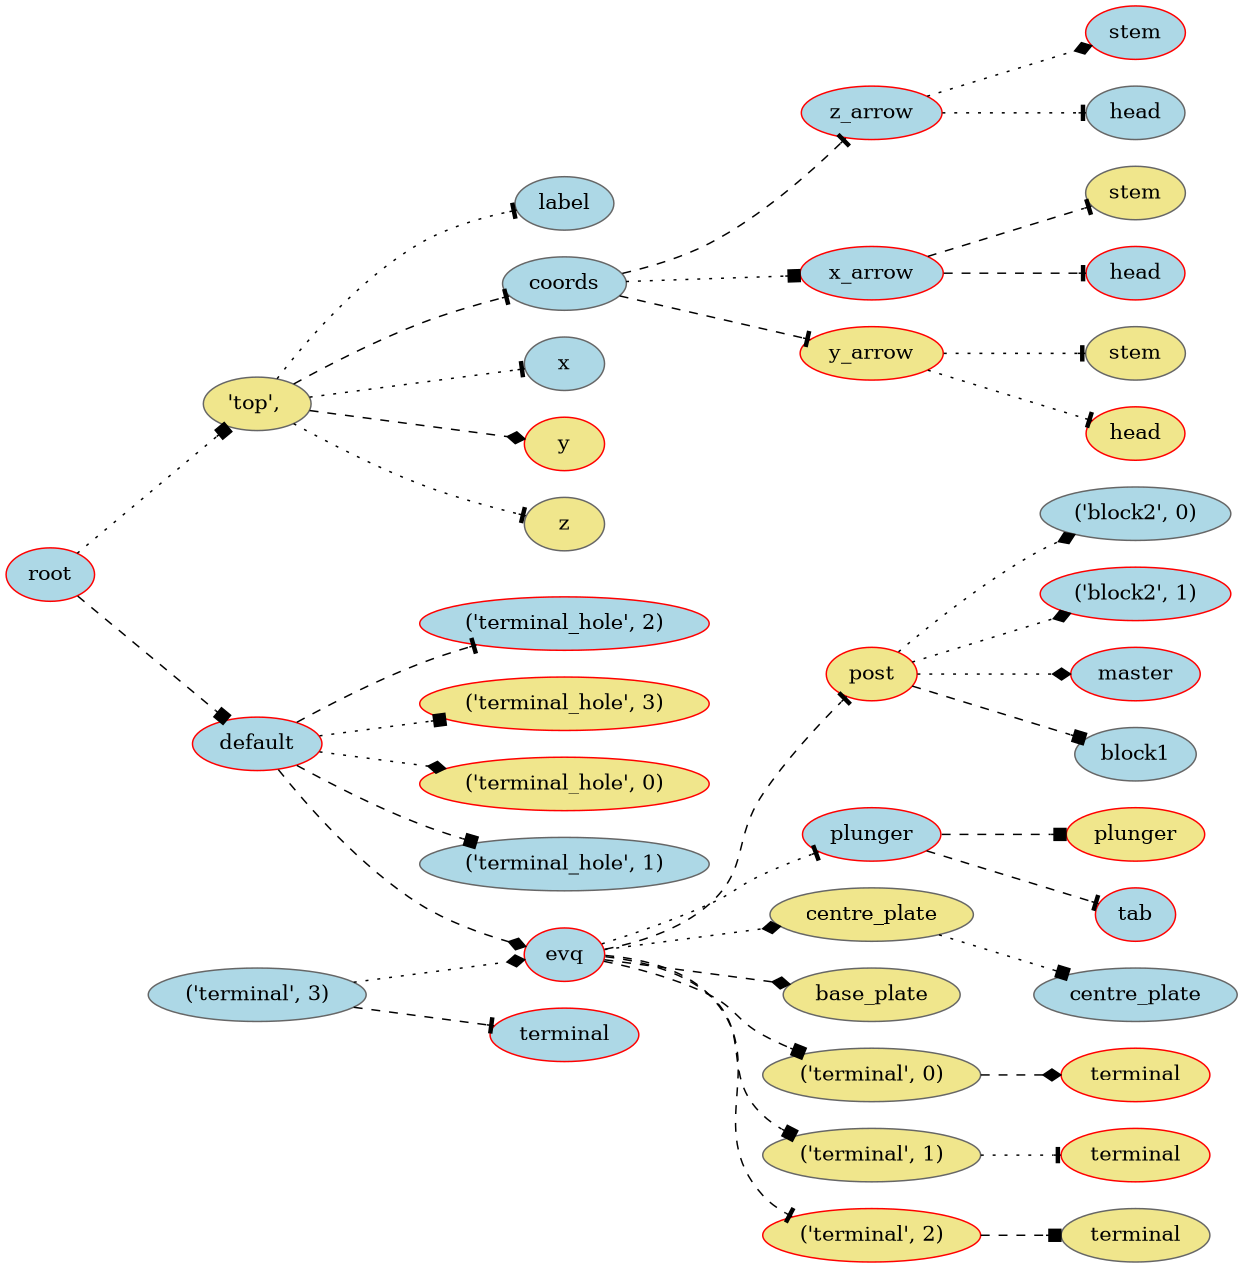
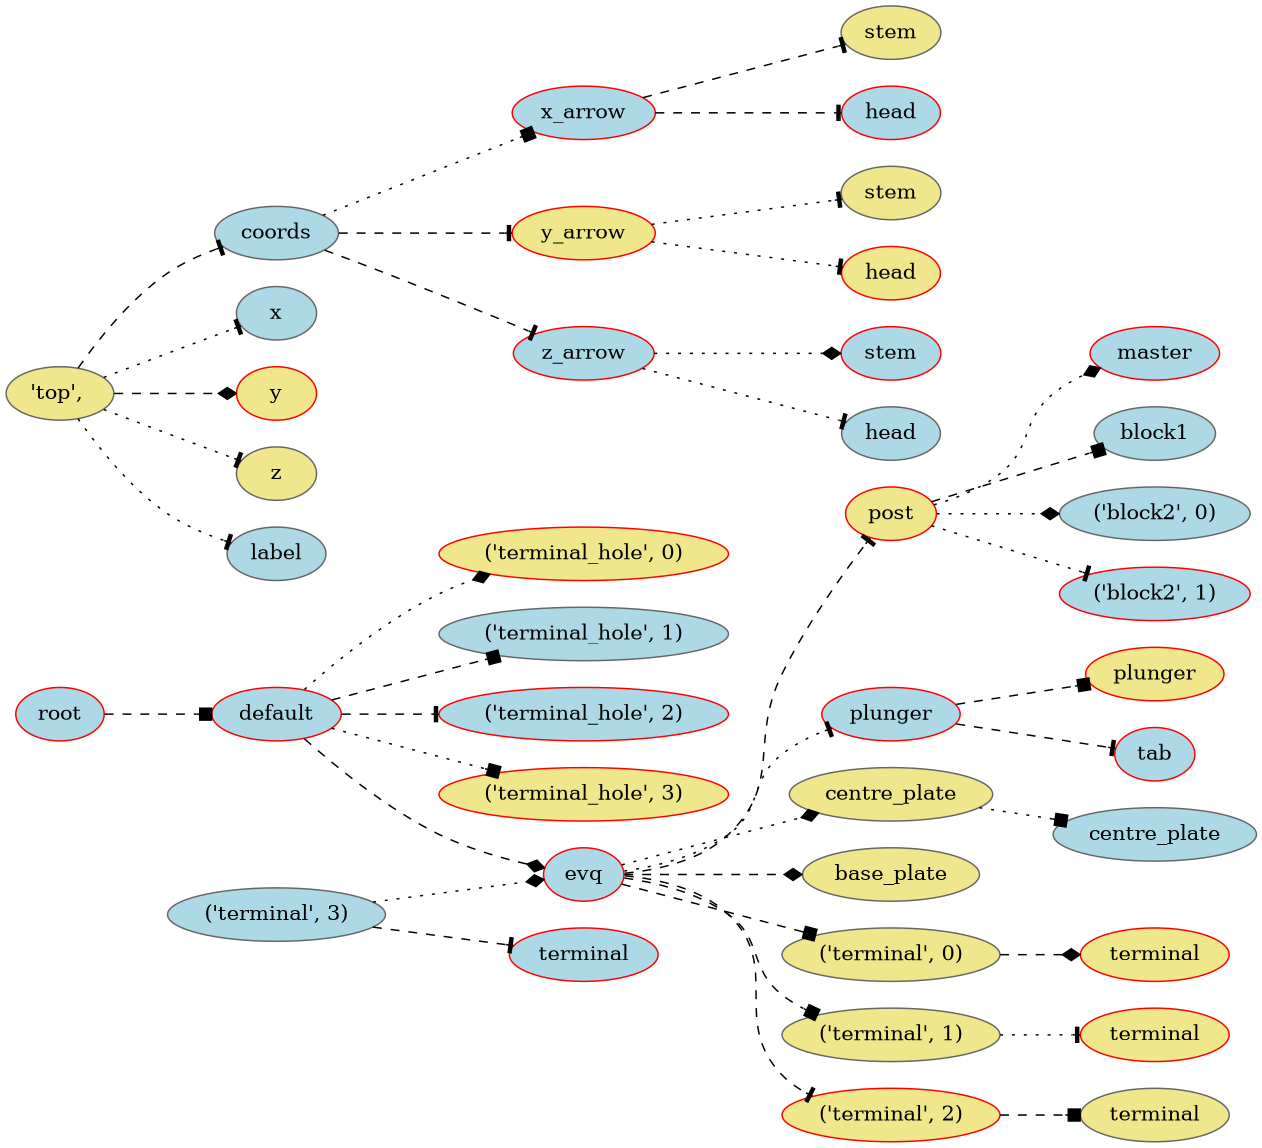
  digraph {
    fontname="DejaVu Serif"
    rankdir=LR
    node [color=red fillcolor=lightblue fontname="DejaVu Serif" style=filled]
    edge [arrowhead=tee fontname="DejaVu Serif" style=dashed]
    n1 [label=root]
    n2 [label=default]
    n3 [color=gray40 fillcolor=khaki label="'top',\ "]
    n4 [label=evq]
    n5 [fillcolor=khaki label="\('terminal_hole',\ 0\)"]
    n6 [color=gray40 label="\('terminal_hole',\ 1\)"]
    n7 [label="\('terminal_hole',\ 2\)"]
    n8 [fillcolor=khaki label="\('terminal_hole',\ 3\)"]
    n9 [color=gray40 label=coords]
    n10 [color=gray40 label=x]
    n11 [fillcolor=khaki label=y]
    n12 [color=gray40 fillcolor=khaki label=z]
    n13 [color=gray40 label=label]
    n14 [fillcolor=khaki label=post]
    n15 [label=plunger]
    n16 [color=gray40 fillcolor=khaki label=centre_plate]
    n17 [color=gray40 fillcolor=khaki label=base_plate]
    n18 [color=gray40 fillcolor=khaki label="\('terminal',\ 0\)"]
    n19 [color=gray40 fillcolor=khaki label="\('terminal',\ 1\)"]
    n20 [fillcolor=khaki label="\('terminal',\ 2\)"]
    n21 [label=master]
    n22 [color=gray40 label=block1]
    n23 [color=gray40 label="\('block2',\ 0\)"]
    n24 [label="\('block2',\ 1\)"]
    n25 [fillcolor=khaki label=plunger]
    n26 [label=tab]
    n27 [color=gray40 label=centre_plate]
    n28 [fillcolor=khaki label=terminal]
    n29 [fillcolor=khaki label=terminal]
    n30 [color=gray40 fillcolor=khaki label=terminal]
    n31 [color=gray40 label="\('terminal',\ 3\)"]
    n32 [label=terminal]
    n33 [label=x_arrow]
    n34 [fillcolor=khaki label=y_arrow]
    n35 [label=z_arrow]
    n36 [color=gray40 fillcolor=khaki label=stem]
    n37 [label=head]
    n38 [color=gray40 fillcolor=khaki label=stem]
    n39 [fillcolor=khaki label=head]
    n40 [label=stem]
    n41 [color=gray40 label=head]
    n1 -> n2 [arrowhead=box]
-   n1 -> n3 [arrowhead=box style=dotted]
    n2 -> n4 [arrowhead=diamond]
    n2 -> n5 [arrowhead=diamond style=dotted]
    n2 -> n6 [arrowhead=box]
    n2 -> n7
    n2 -> n8 [arrowhead=box style=dotted]
    n3 -> n9
    n3 -> n10 [style=dotted]
    n3 -> n11 [arrowhead=diamond]
    n3 -> n12 [style=dotted]
    n3 -> n13 [style=dotted]
    n4 -> n14
    n4 -> n15 [style=dotted]
    n4 -> n16 [arrowhead=diamond style=dotted]
    n4 -> n17 [arrowhead=diamond]
    n4 -> n18 [arrowhead=box]
    n4 -> n19 [arrowhead=box]
    n4 -> n20
    n9 -> n33 [arrowhead=box style=dotted]
    n9 -> n34
    n9 -> n35
    n14 -> n21 [arrowhead=diamond style=dotted]
    n14 -> n22 [arrowhead=box]
    n14 -> n23 [arrowhead=diamond style=dotted]
-   n14 -> n24 [arrowhead=diamond style=dotted]
+   n14 -> n24 [style=dotted]
    n15 -> n25 [arrowhead=box]
    n15 -> n26
    n16 -> n27 [arrowhead=box style=dotted]
    n18 -> n28 [arrowhead=diamond]
    n19 -> n29 [style=dotted]
    n20 -> n30 [arrowhead=box]
    n31 -> n4 [arrowhead=diamond style=dotted]
    n31 -> n32
    n33 -> n36
    n33 -> n37
    n34 -> n38 [style=dotted]
    n34 -> n39 [style=dotted]
    n35 -> n40 [arrowhead=diamond style=dotted]
    n35 -> n41 [style=dotted]
  }
